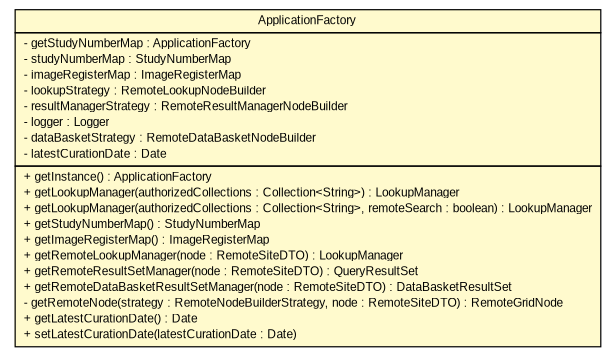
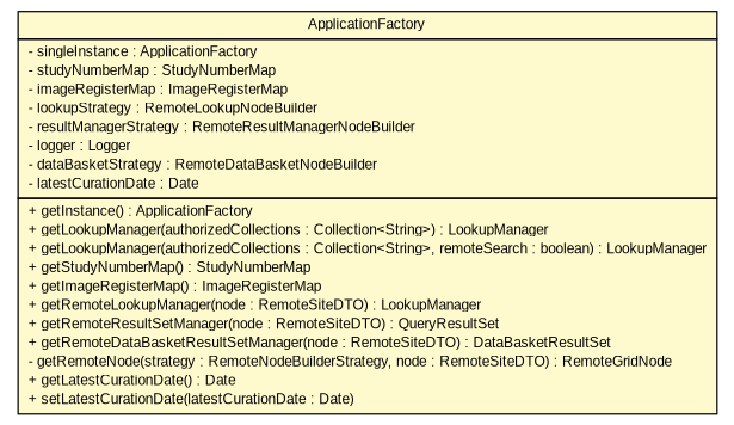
  digraph {
    fontname="Liberation Sans"
-   n1 [fontcolor=black fontname="Liberation Sans" fontsize=10.0 label=<<table border="0" cellborder="1" cellspacing="0" cellpadding="2" port="p" bgcolor="lemonChiffon" href="./ApplicationFactory.html"> 		<tr><td><table border="0" cellspacing="0" cellpadding="1"> 			<tr><td> ApplicationFactory </td></tr> 		</table></td></tr> 		<tr><td><table border="0" cellspacing="0" cellpadding="1"> 			<tr><td align="left"> - getStudyNumberMap : ApplicationFactory </td></tr> 			<tr><td align="left"> - studyNumberMap : StudyNumberMap </td></tr> 			<tr><td align="left"> - imageRegisterMap : ImageRegisterMap </td></tr> 			<tr><td align="left"> - lookupStrategy : RemoteLookupNodeBuilder </td></tr> 			<tr><td align="left"> - resultManagerStrategy : RemoteResultManagerNodeBuilder </td></tr> 			<tr><td align="left"> - logger : Logger </td></tr> 			<tr><td align="left"> - dataBasketStrategy : RemoteDataBasketNodeBuilder </td></tr> 			<tr><td align="left"> - latestCurationDate : Date </td></tr> 		</table></td></tr> 		<tr><td><table border="0" cellspacing="0" cellpadding="1"> 			<tr><td align="left"> + getInstance() : ApplicationFactory </td></tr> 			<tr><td align="left"> + getLookupManager(authorizedCollections : Collection&lt;String&gt;) : LookupManager </td></tr> 			<tr><td align="left"> + getLookupManager(authorizedCollections : Collection&lt;String&gt;, remoteSearch : boolean) : LookupManager </td></tr> 			<tr><td align="left"> + getStudyNumberMap() : StudyNumberMap </td></tr> 			<tr><td align="left"> + getImageRegisterMap() : ImageRegisterMap </td></tr> 			<tr><td align="left"> + getRemoteLookupManager(node : RemoteSiteDTO) : LookupManager </td></tr> 			<tr><td align="left"> + getRemoteResultSetManager(node : RemoteSiteDTO) : QueryResultSet </td></tr> 			<tr><td align="left"> + getRemoteDataBasketResultSetManager(node : RemoteSiteDTO) : DataBasketResultSet </td></tr> 			<tr><td align="left"> - getRemoteNode(strategy : RemoteNodeBuilderStrategy, node : RemoteSiteDTO) : RemoteGridNode </td></tr> 			<tr><td align="left"> + getLatestCurationDate() : Date </td></tr> 			<tr><td align="left"> + setLatestCurationDate(latestCurationDate : Date) </td></tr> 		</table></td></tr> 		</table>> shape=plaintext]
+   n1 [fontcolor=black fontname="Liberation Sans" fontsize=10.0 label=<<table border="0" cellborder="1" cellspacing="0" cellpadding="2" port="p" bgcolor="lemonChiffon" href="./ApplicationFactory.html"> 		<tr><td><table border="0" cellspacing="0" cellpadding="1"> 			<tr><td> ApplicationFactory </td></tr> 		</table></td></tr> 		<tr><td><table border="0" cellspacing="0" cellpadding="1"> 			<tr><td align="left"> - singleInstance : ApplicationFactory </td></tr> 			<tr><td align="left"> - studyNumberMap : StudyNumberMap </td></tr> 			<tr><td align="left"> - imageRegisterMap : ImageRegisterMap </td></tr> 			<tr><td align="left"> - lookupStrategy : RemoteLookupNodeBuilder </td></tr> 			<tr><td align="left"> - resultManagerStrategy : RemoteResultManagerNodeBuilder </td></tr> 			<tr><td align="left"> - logger : Logger </td></tr> 			<tr><td align="left"> - dataBasketStrategy : RemoteDataBasketNodeBuilder </td></tr> 			<tr><td align="left"> - latestCurationDate : Date </td></tr> 		</table></td></tr> 		<tr><td><table border="0" cellspacing="0" cellpadding="1"> 			<tr><td align="left"> + getInstance() : ApplicationFactory </td></tr> 			<tr><td align="left"> + getLookupManager(authorizedCollections : Collection&lt;String&gt;) : LookupManager </td></tr> 			<tr><td align="left"> + getLookupManager(authorizedCollections : Collection&lt;String&gt;, remoteSearch : boolean) : LookupManager </td></tr> 			<tr><td align="left"> + getStudyNumberMap() : StudyNumberMap </td></tr> 			<tr><td align="left"> + getImageRegisterMap() : ImageRegisterMap </td></tr> 			<tr><td align="left"> + getRemoteLookupManager(node : RemoteSiteDTO) : LookupManager </td></tr> 			<tr><td align="left"> + getRemoteResultSetManager(node : RemoteSiteDTO) : QueryResultSet </td></tr> 			<tr><td align="left"> + getRemoteDataBasketResultSetManager(node : RemoteSiteDTO) : DataBasketResultSet </td></tr> 			<tr><td align="left"> - getRemoteNode(strategy : RemoteNodeBuilderStrategy, node : RemoteSiteDTO) : RemoteGridNode </td></tr> 			<tr><td align="left"> + getLatestCurationDate() : Date </td></tr> 			<tr><td align="left"> + setLatestCurationDate(latestCurationDate : Date) </td></tr> 		</table></td></tr> 		</table>> shape=plaintext]
  }
